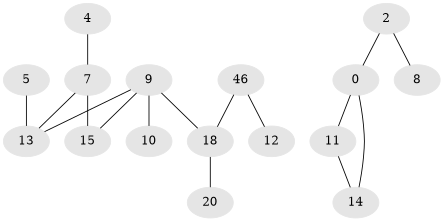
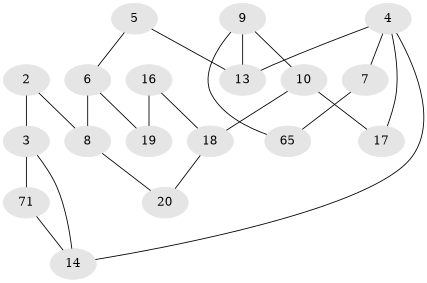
  graph {
    node [color=gray90 style=filled]
    5
+   6
    13
    2
-   3 [label=0]
+   3
    8
-   11
+   11 [label=71]
    14
    20
    4
    7
-   15
-   19 [label=12]
+   17
+   15 [label=65]
+   19
    9
    10
    18
-   16 [label=46]
+   16
+   5 -- 6
    5 -- 13
+   6 -- 8
+   6 -- 19
    2 -- 3
    2 -- 8
    3 -- 11
    3 -- 14
+   8 -- 20
    11 -- 14
+   4 -- 14
    4 -- 7
-   7 -- 13
+   4 -- 17
+   4 -- 13
    7 -- 15
    9 -- 13
    9 -- 15
    9 -- 10
-   9 -- 18
+   10 -- 17
+   10 -- 18
    18 -- 20
    16 -- 19
    16 -- 18
  }
